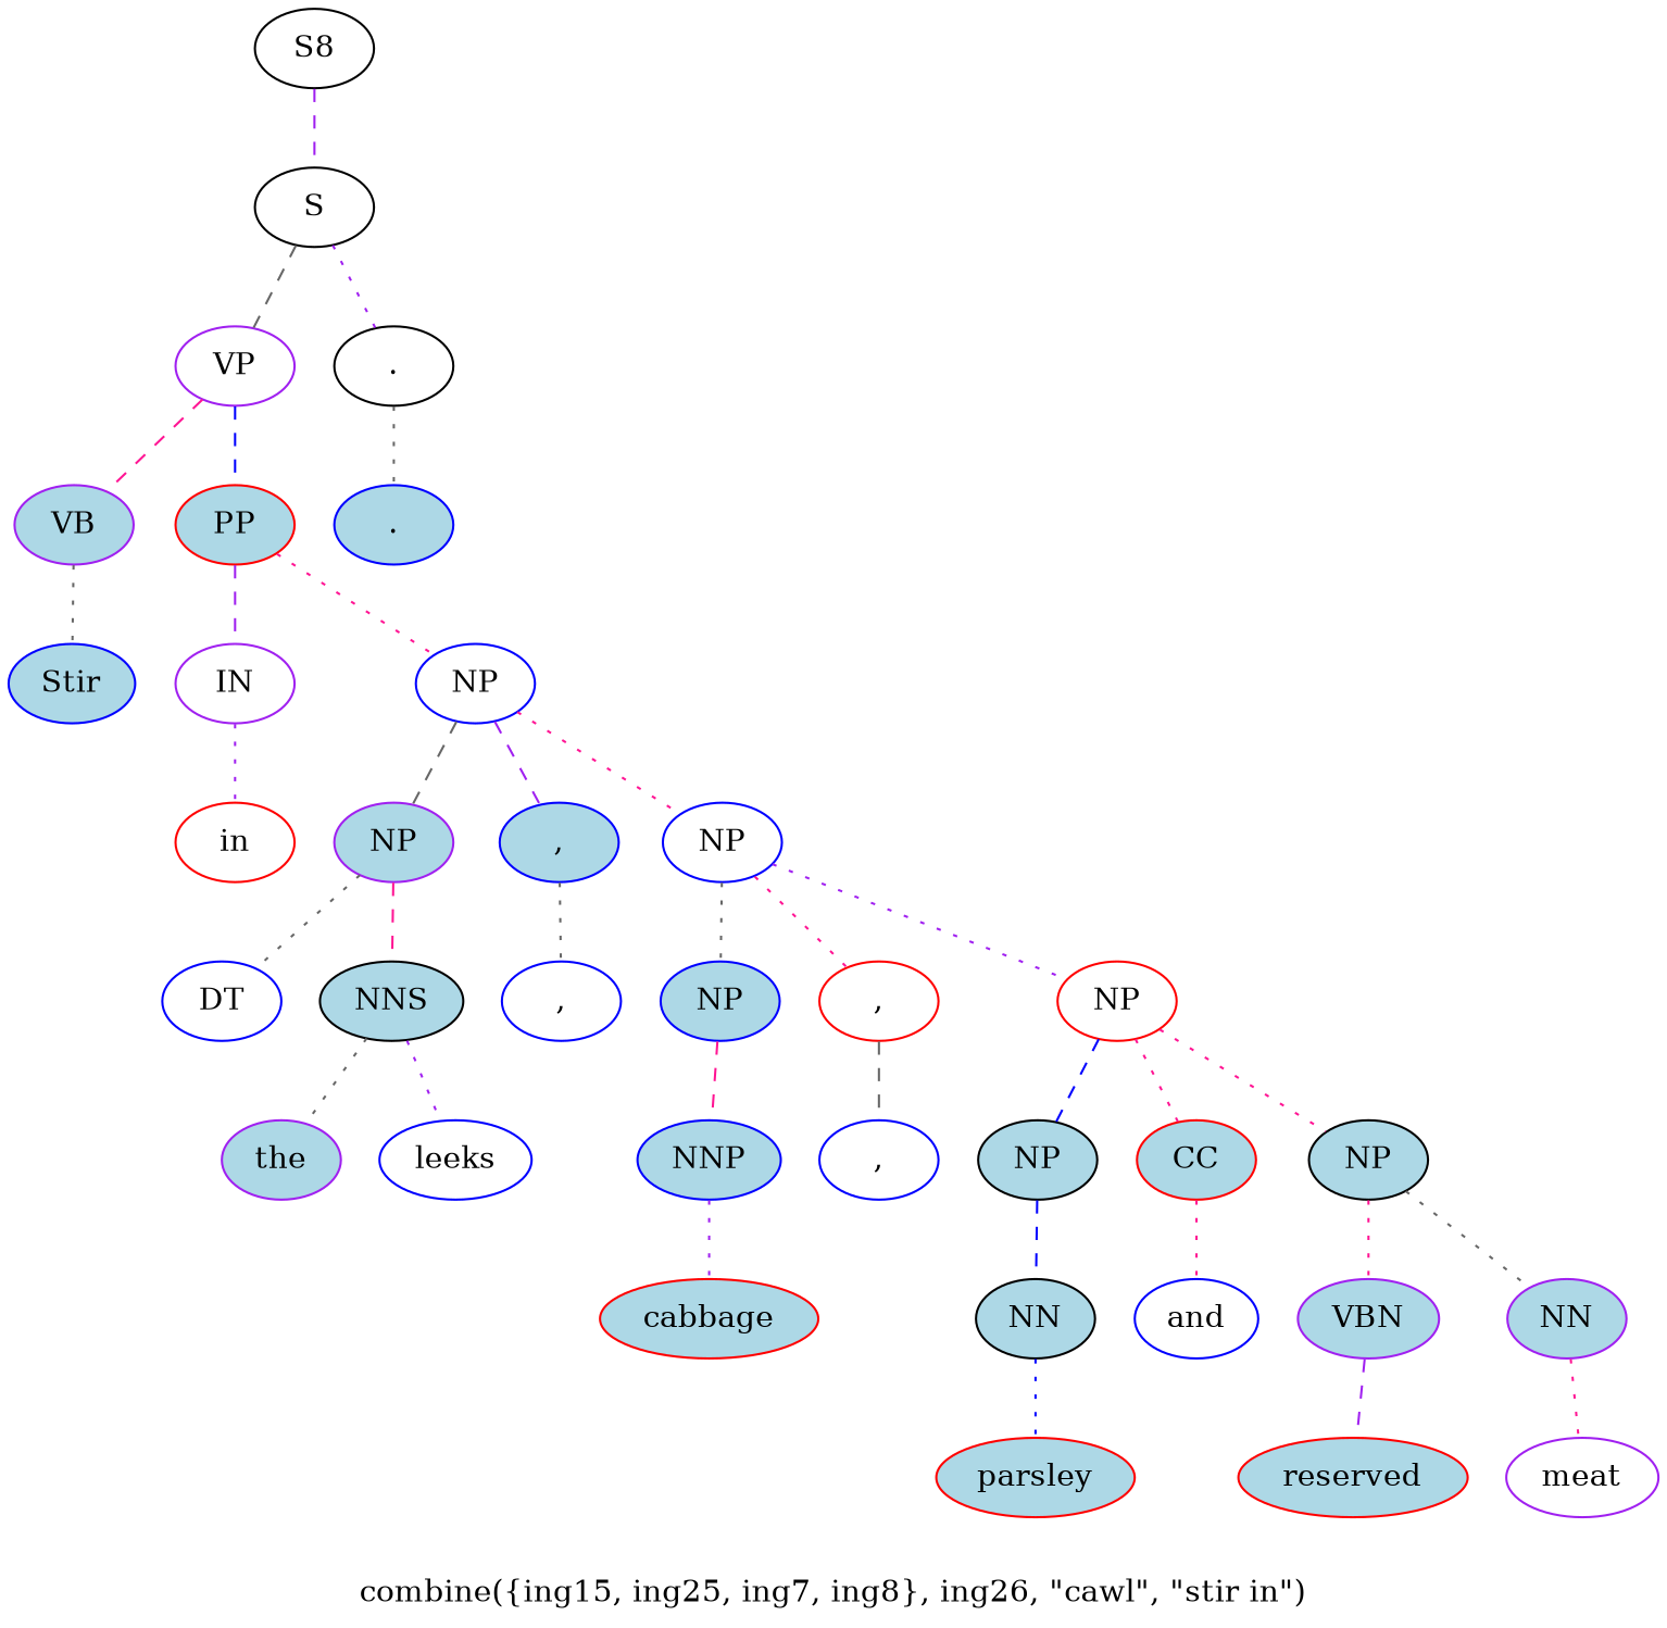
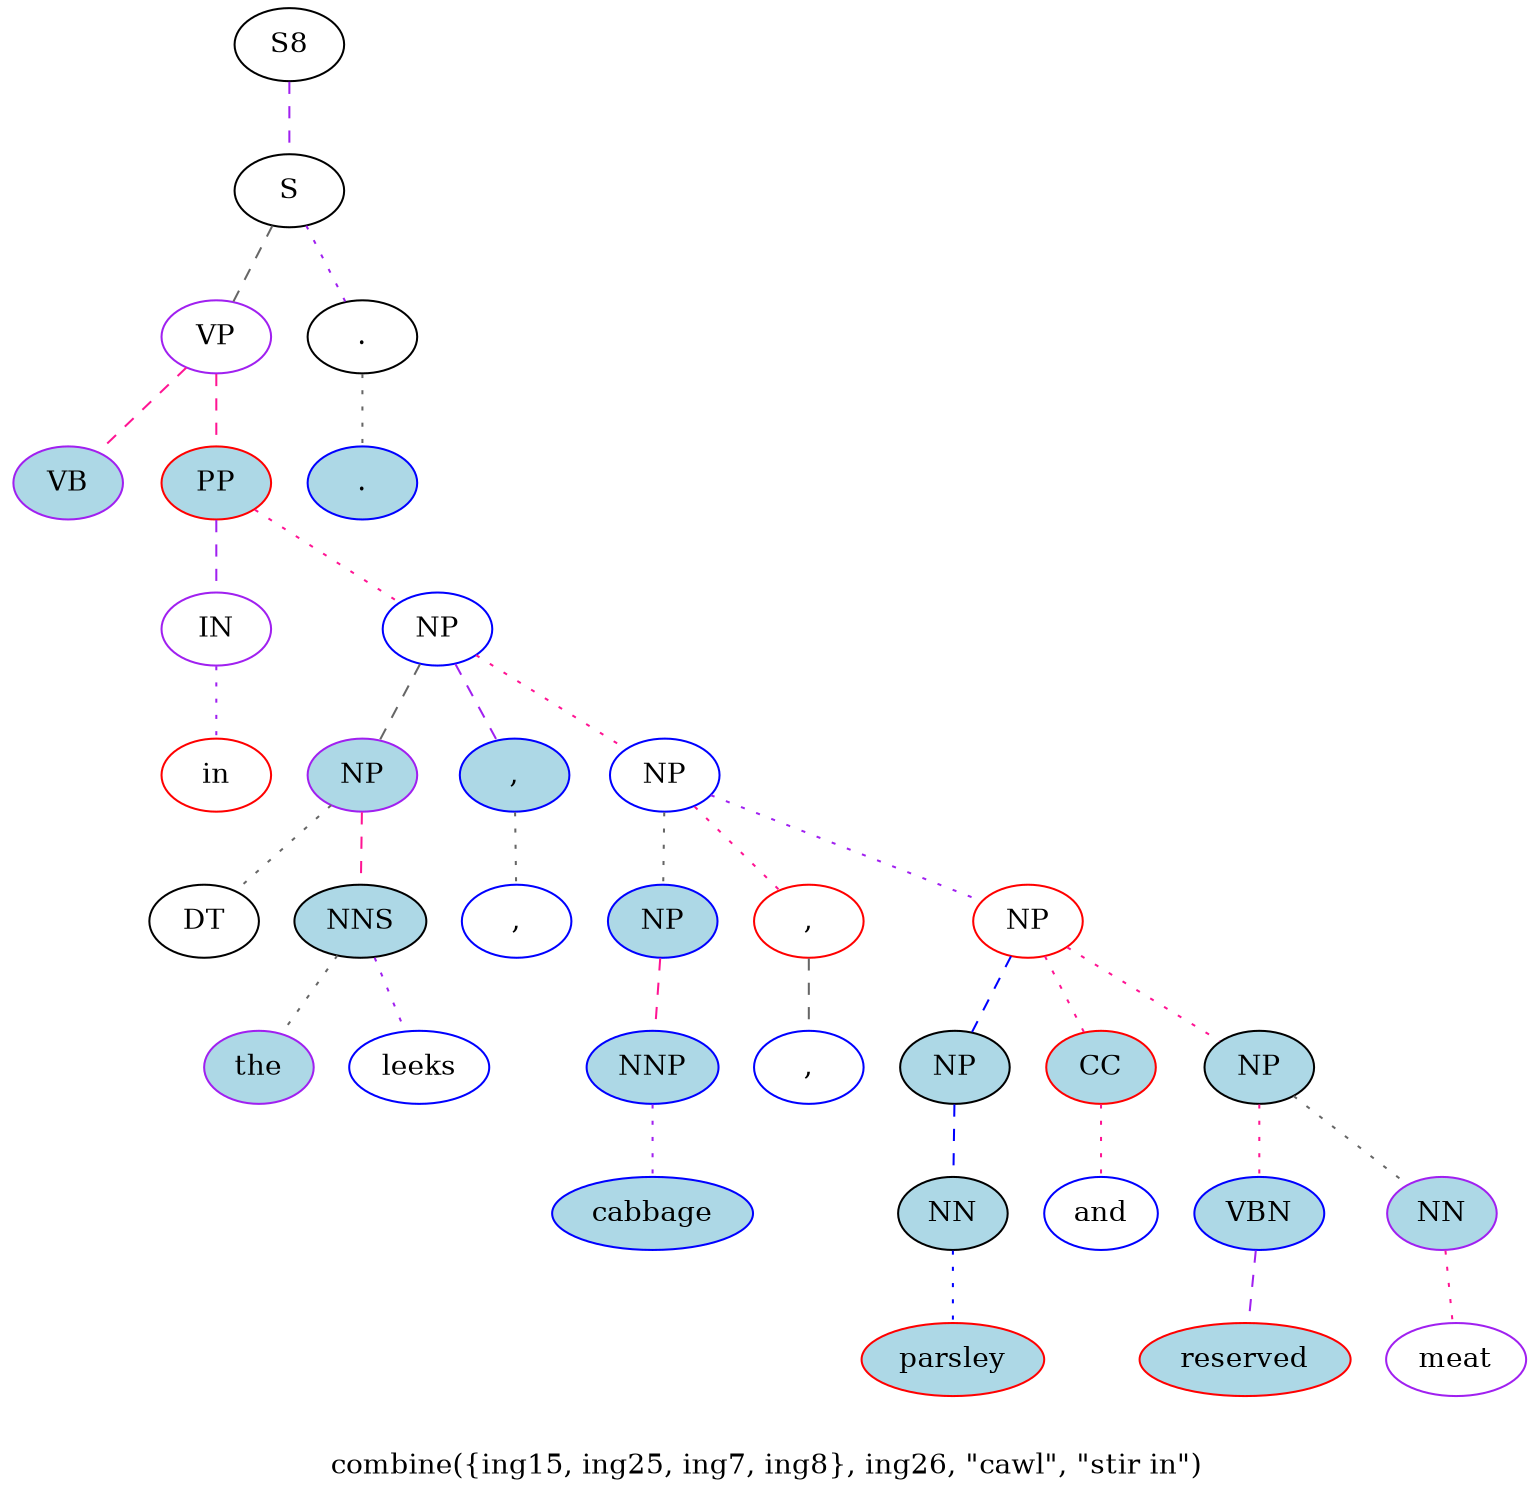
  graph {
    label="combine({ing15, ing25, ing7, ing8}, ing26, \"cawl\", \"stir in\")"
    node [color=blue fillcolor=lightblue style=filled]
    edge [color=deeppink style=dotted]
    n1 [color=black fillcolor=white label=S8]
    n2 [color=black fillcolor=white label=S]
    n3 [color=purple fillcolor=white label=VP]
    n4 [color=black fillcolor=white label="."]
    n5 [color=purple label=VB]
    n6 [color=red label=PP]
    n7 [label="."]
-   n8 [label=Stir]
    n9 [color=purple fillcolor=white label=IN]
    n10 [fillcolor=white label=NP]
    n11 [color=red fillcolor=white label=in]
    n12 [color=purple label=NP]
    n13 [label=","]
    n14 [fillcolor=white label=NP]
-   n15 [fillcolor=white label=DT]
+   n15 [color=black fillcolor=white label=DT]
    n16 [color=black label=NNS]
    n17 [fillcolor=white label=","]
    n18 [label=NP]
    n19 [color=red fillcolor=white label=","]
    n20 [color=red fillcolor=white label=NP]
    n21 [color=purple label=the]
    n22 [fillcolor=white label=leeks]
    n23 [label=NNP]
    n24 [fillcolor=white label=","]
    n25 [color=black label=NP]
    n26 [color=red label=CC]
    n27 [color=black label=NP]
-   n28 [color=red label=cabbage]
+   n28 [label=cabbage]
    n29 [color=black label=NN]
    n30 [fillcolor=white label=and]
-   n31 [color=purple label=VBN]
+   n31 [label=VBN]
    n32 [color=purple label=NN]
    n33 [color=red label=parsley]
    n34 [color=red label=reserved]
    n35 [color=purple fillcolor=white label=meat]
    n1 -- n2 [color=purple style=dashed]
    n2 -- n3 [color=gray40 style=dashed]
    n2 -- n4 [color=purple]
    n3 -- n5 [style=dashed]
-   n3 -- n6 [color=blue style=dashed]
+   n3 -- n6 [style=dashed]
    n4 -- n7 [color=gray40]
-   n5 -- n8 [color=gray40]
    n6 -- n9 [color=purple style=dashed]
    n6 -- n10
    n9 -- n11 [color=purple]
    n10 -- n12 [color=gray40 style=dashed]
    n10 -- n13 [color=purple style=dashed]
    n10 -- n14
    n12 -- n15 [color=gray40]
    n12 -- n16 [style=dashed]
    n13 -- n17 [color=gray40]
    n14 -- n18 [color=gray40]
    n14 -- n19
    n14 -- n20 [color=purple]
    n16 -- n21 [color=gray40]
    n16 -- n22 [color=purple]
    n18 -- n23 [style=dashed]
    n19 -- n24 [color=gray40 style=dashed]
    n20 -- n25 [color=blue style=dashed]
    n20 -- n26
    n20 -- n27
    n23 -- n28 [color=purple]
    n25 -- n29 [color=blue style=dashed]
    n26 -- n30
    n27 -- n31
    n27 -- n32 [color=gray40]
    n29 -- n33 [color=blue]
    n31 -- n34 [color=purple style=dashed]
    n32 -- n35
  }
